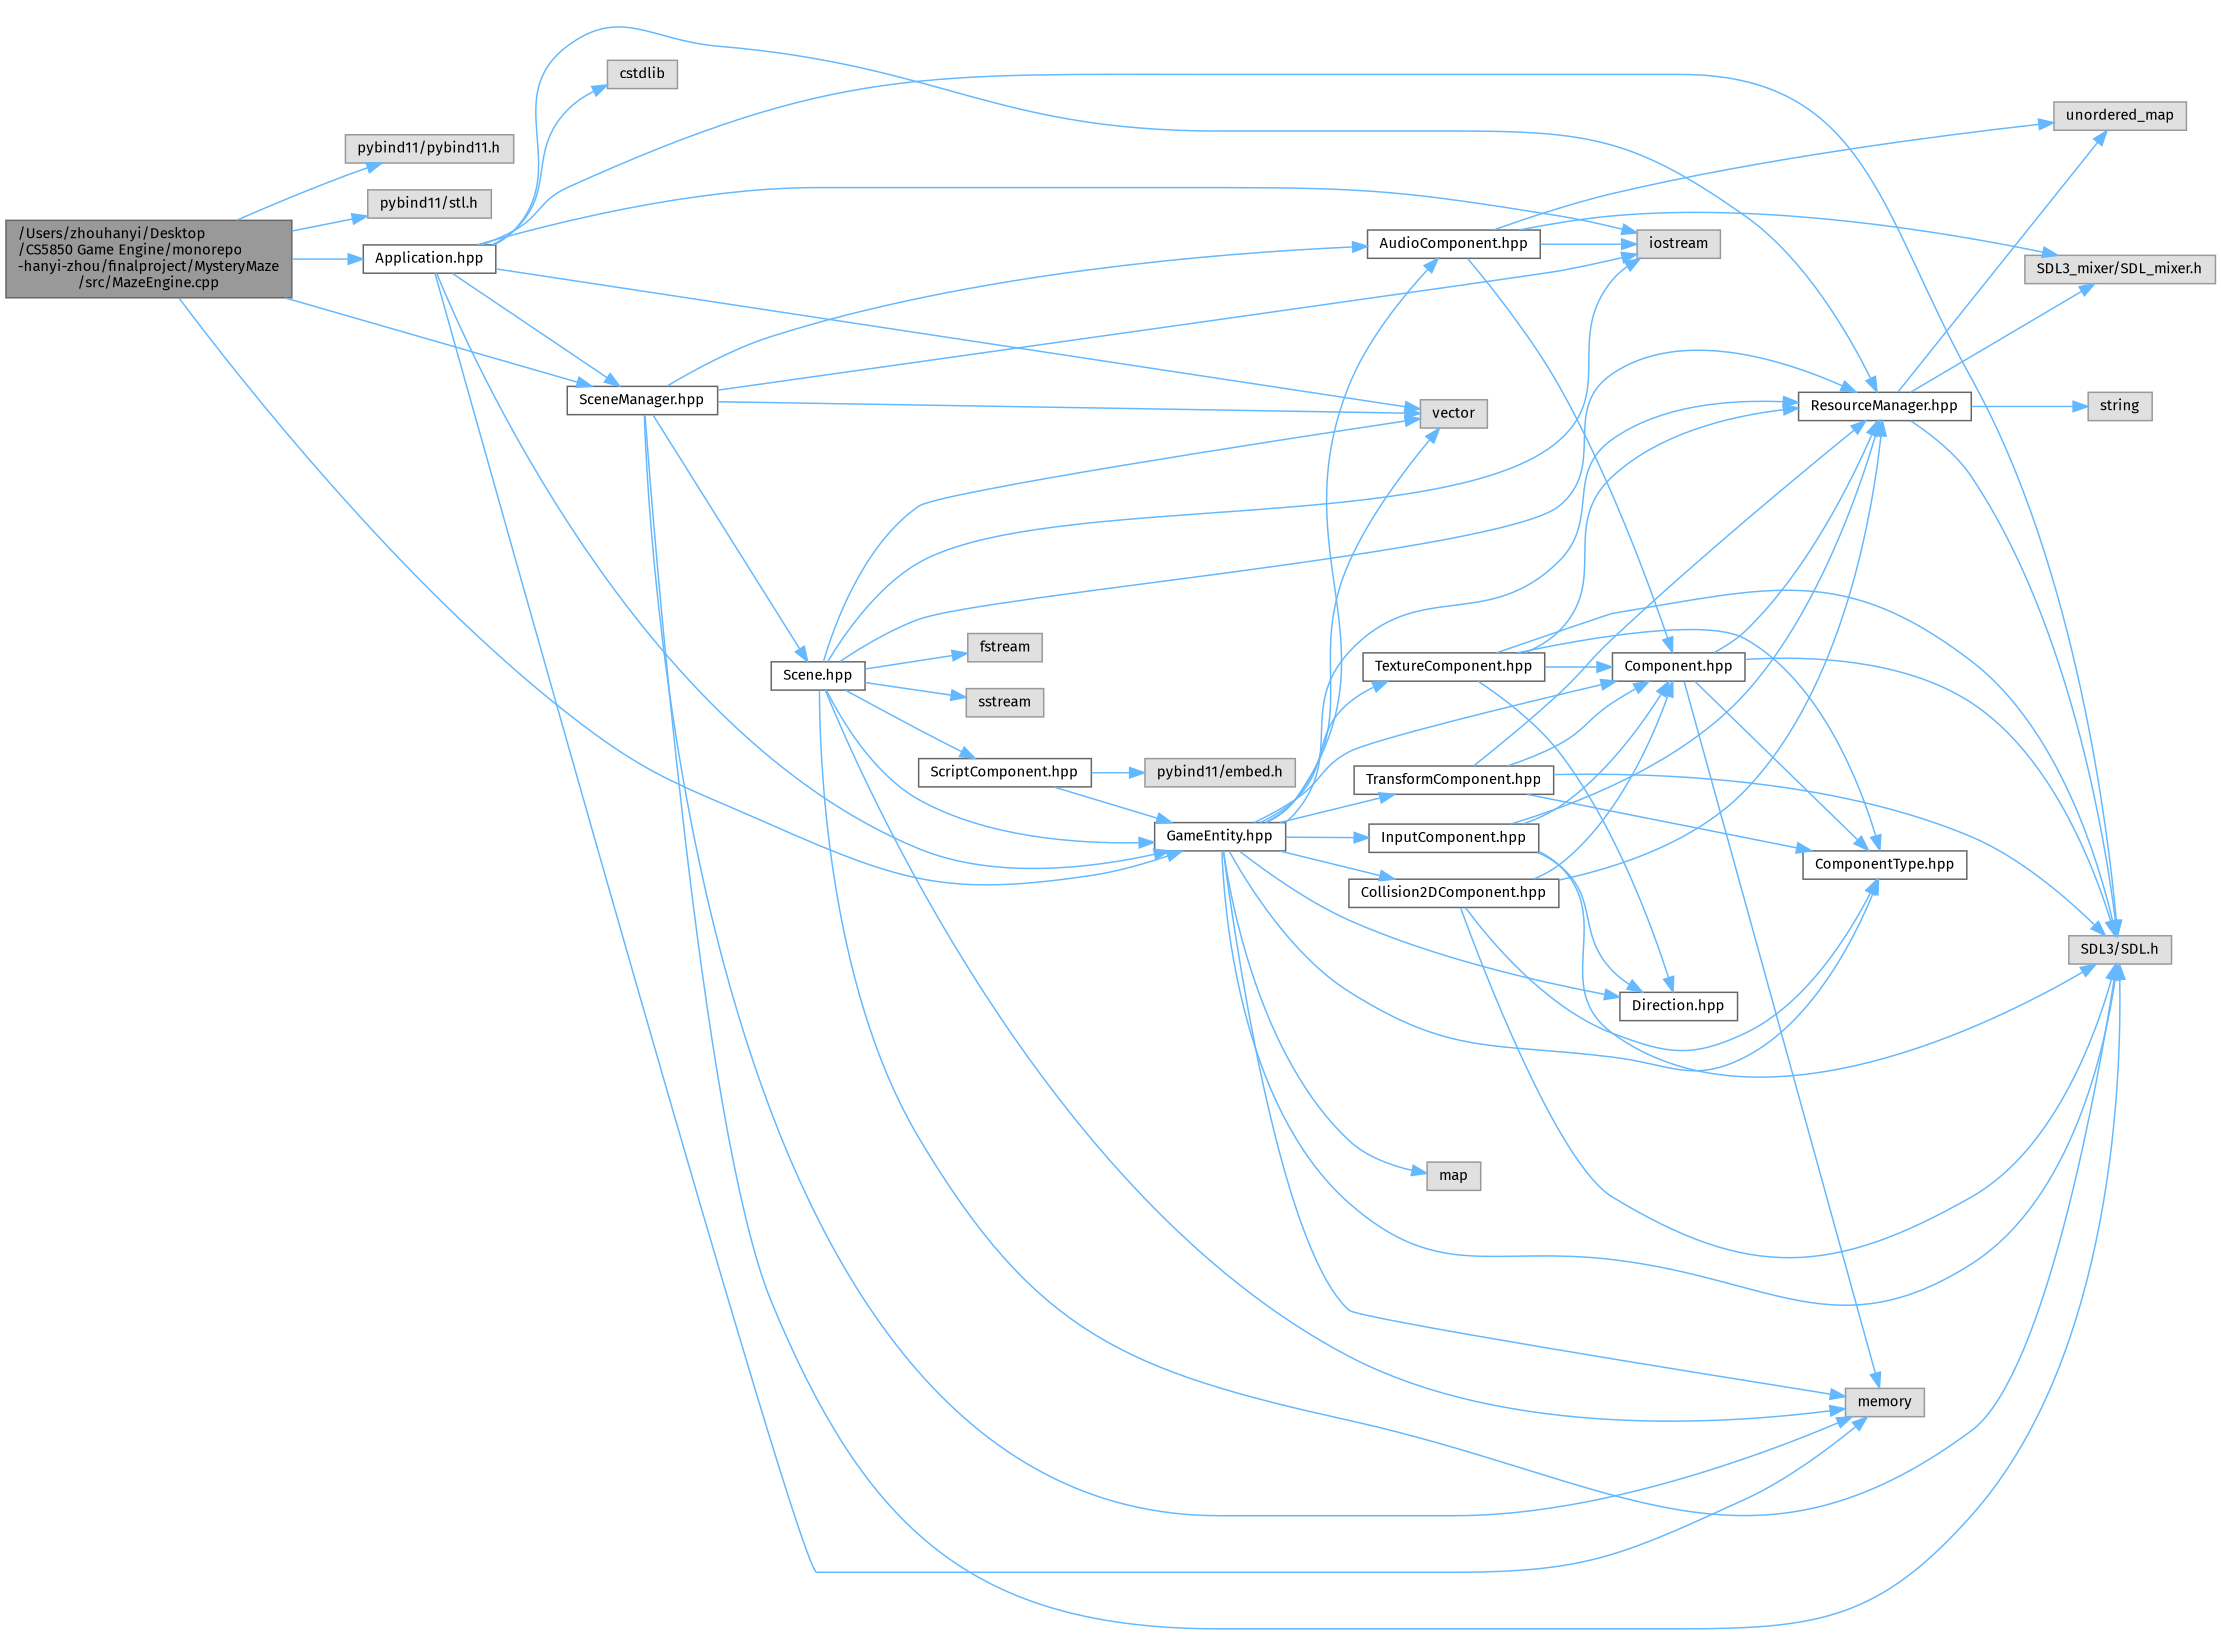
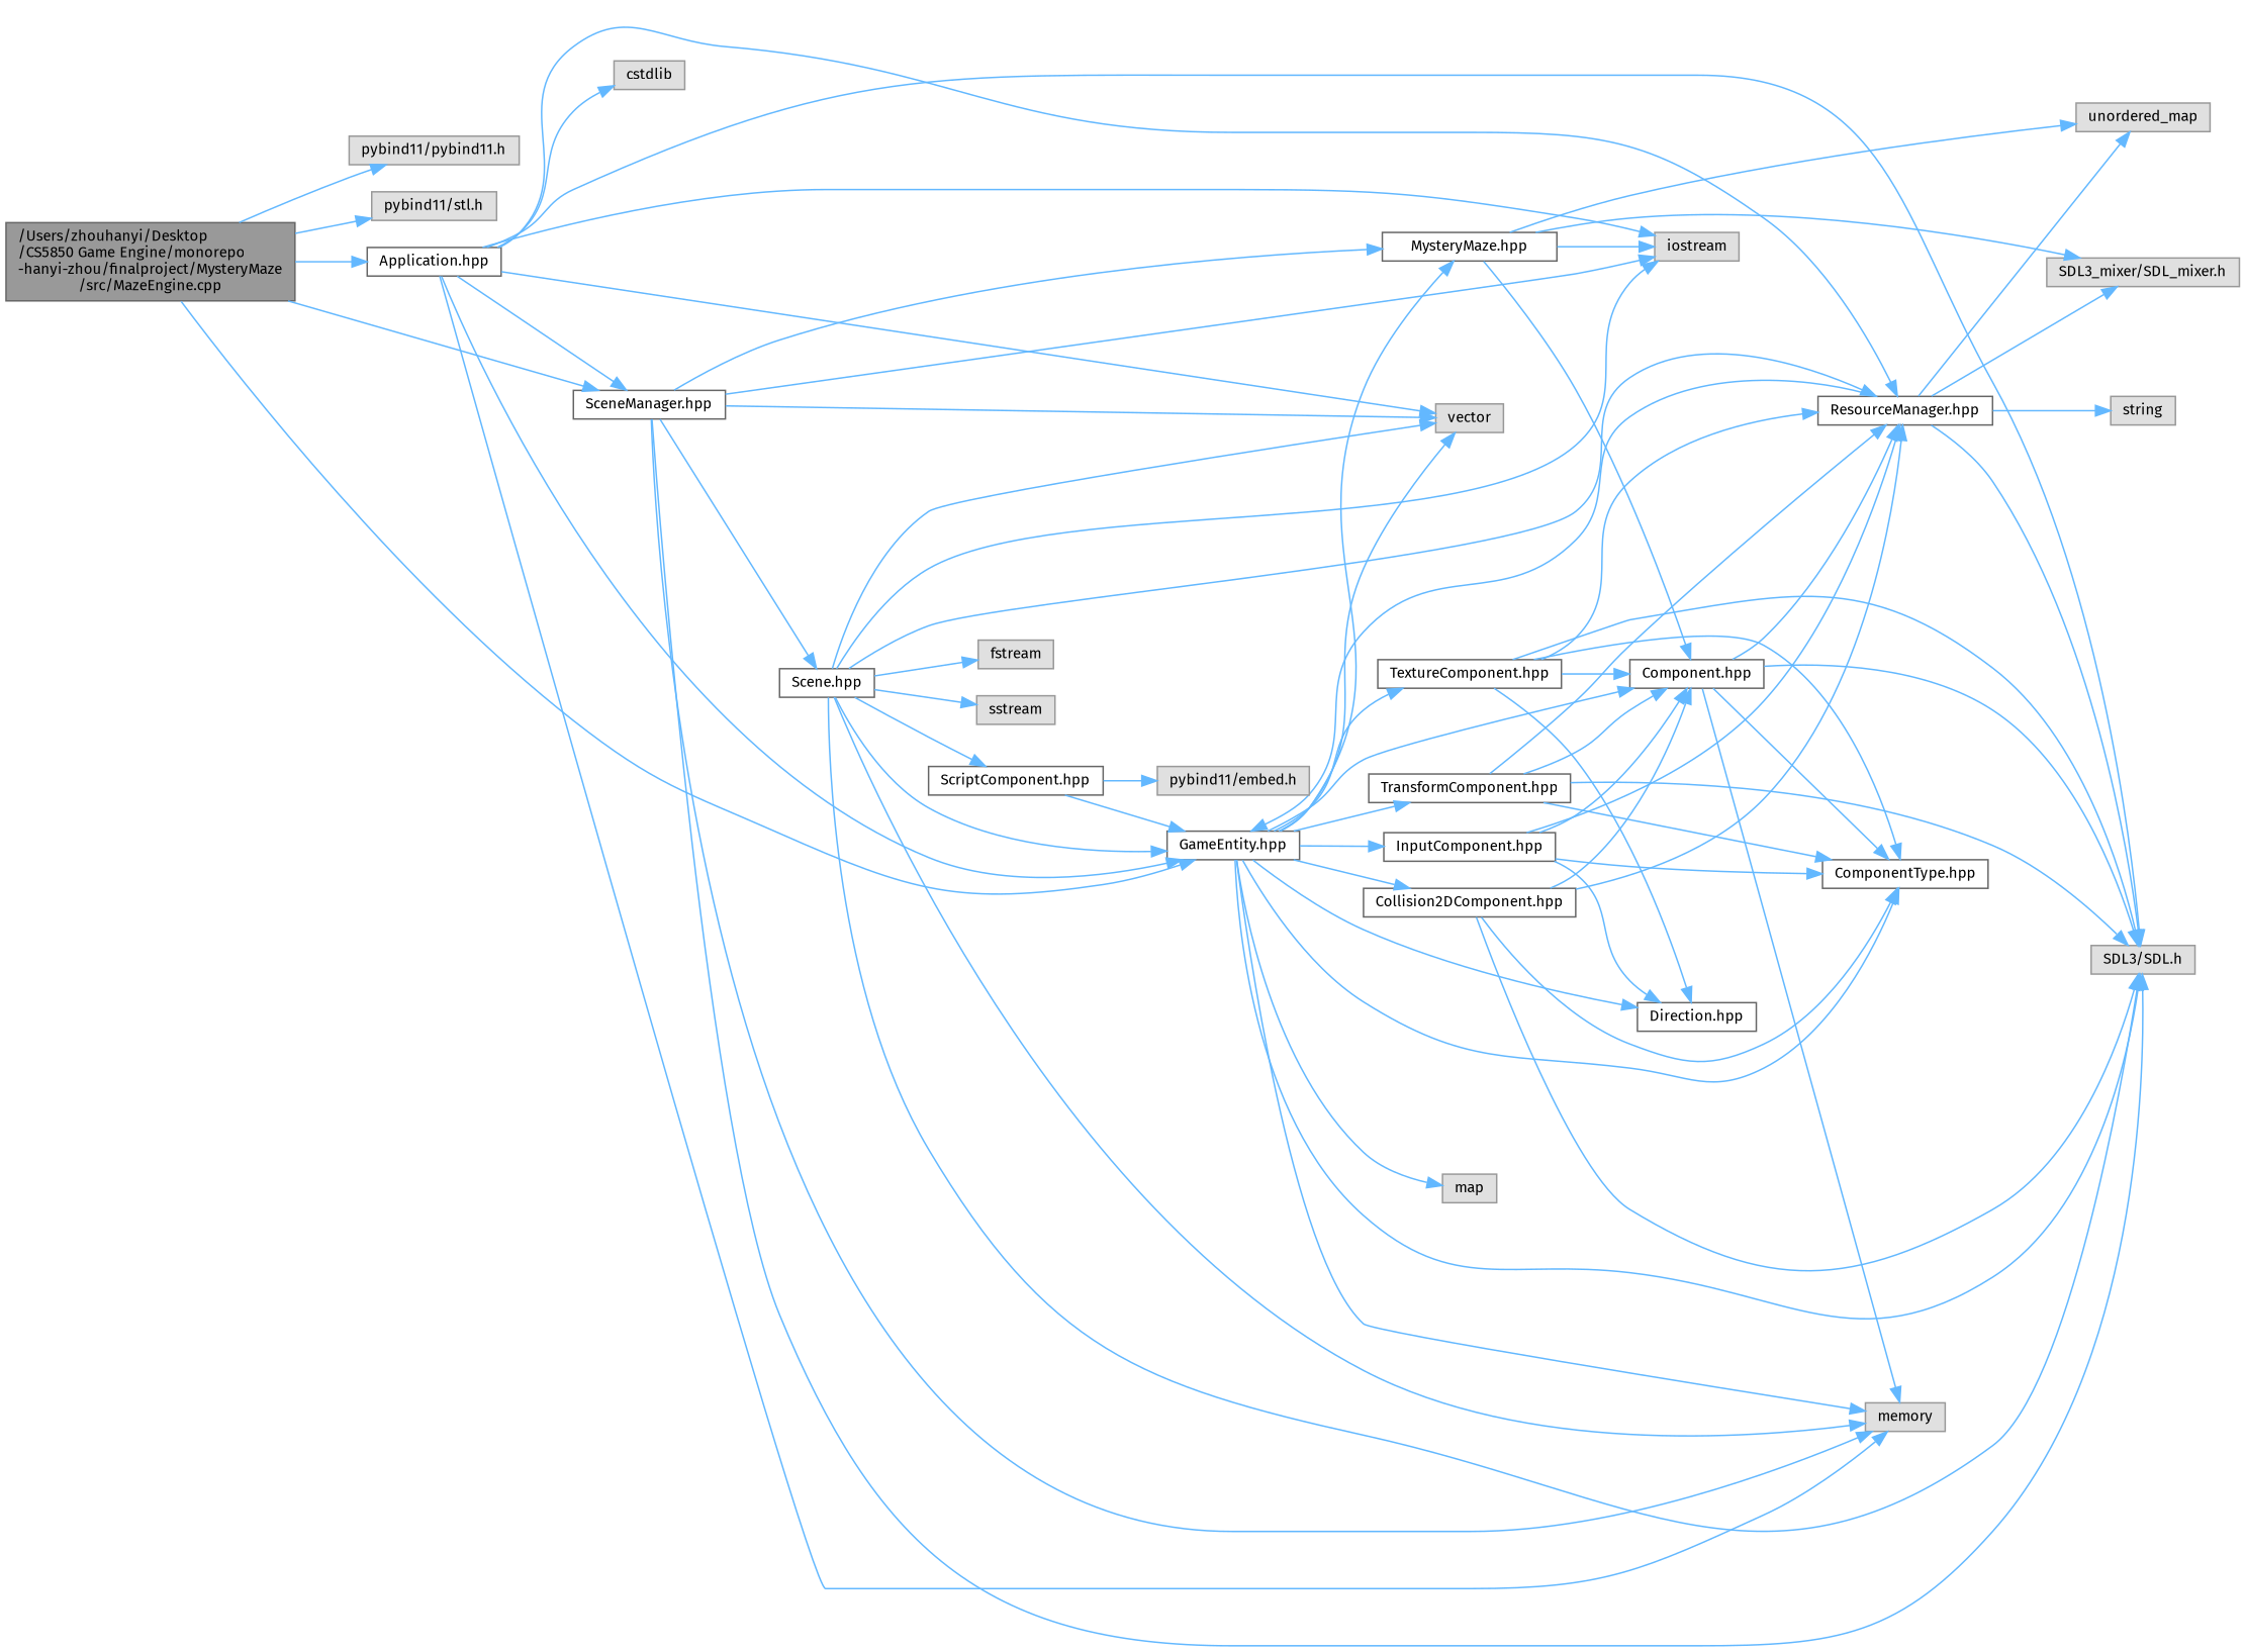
  digraph {
    fontname="Fira Sans"
    rankdir=LR
    node [color=grey60 fillcolor="#E0E0E0" fontname="Fira Sans" fontsize=10 shape=box style=filled]
    edge [color=steelblue1 fontname="Fira Sans" fontsize=10 labelfontname=Helvetica labelfontsize=10 style=solid]
    n1 [color=gray40 fillcolor=grey60 fontcolor=black height=0.2 label="/Users/zhouhanyi/Desktop\l/CS5850 Game Engine/monorepo\l-hanyi-zhou/finalproject/MysteryMaze\l/src/MazeEngine.cpp" width=0.4]
    n2 [height=0.2 label="pybind11/pybind11.h" width=0.4]
    n3 [height=0.2 label="pybind11/stl.h" width=0.4]
    n4 [color=grey40 fillcolor=white height=0.2 label="Application.hpp" width=0.4]
    n5 [color=grey40 fillcolor=white height=0.2 label="GameEntity.hpp" width=0.4]
    n6 [color=grey40 fillcolor=white height=0.2 label="SceneManager.hpp" width=0.4]
    n7 [height=0.2 label="SDL3/SDL.h" width=0.4]
    n8 [height=0.2 label=cstdlib width=0.4]
    n9 [height=0.2 label=iostream width=0.4]
    n10 [height=0.2 label=memory width=0.4]
    n11 [height=0.2 label=vector width=0.4]
    n12 [color=grey40 fillcolor=white height=0.2 label="ResourceManager.hpp" width=0.4]
    n13 [height=0.2 label=map width=0.4]
-   n14 [color=grey40 fillcolor=white height=0.2 label="AudioComponent.hpp" width=0.4]
+   n14 [color=grey40 fillcolor=white height=0.2 label="MysteryMaze.hpp" width=0.4]
    n15 [color=grey40 fillcolor=white height=0.2 label="Component.hpp" width=0.4]
    n16 [color=grey40 fillcolor=white height=0.2 label="ComponentType.hpp" width=0.4]
    n17 [color=grey40 fillcolor=white height=0.2 label="Collision2DComponent.hpp" width=0.4]
    n18 [color=grey40 fillcolor=white height=0.2 label="Direction.hpp" width=0.4]
    n19 [color=grey40 fillcolor=white height=0.2 label="InputComponent.hpp" width=0.4]
    n20 [color=grey40 fillcolor=white height=0.2 label="TextureComponent.hpp" width=0.4]
    n21 [color=grey40 fillcolor=white height=0.2 label="TransformComponent.hpp" width=0.4]
    n22 [color=grey40 fillcolor=white height=0.2 label="Scene.hpp" width=0.4]
    n23 [height=0.2 label="SDL3_mixer/SDL_mixer.h" width=0.4]
    n24 [height=0.2 label=unordered_map width=0.4]
    n25 [height=0.2 label=string width=0.4]
    n26 [height=0.2 label=fstream width=0.4]
    n27 [height=0.2 label=sstream width=0.4]
    n28 [color=grey40 fillcolor=white height=0.2 label="ScriptComponent.hpp" width=0.4]
    n29 [height=0.2 label="pybind11/embed.h" width=0.4]
    n1 -> n2
    n1 -> n3
    n1 -> n4
    n1 -> n5
    n1 -> n6
    n4 -> n5
    n4 -> n6
    n4 -> n7
    n4 -> n8
    n4 -> n9
    n4 -> n10
    n4 -> n11
    n4 -> n12
    n5 -> n7
    n5 -> n10
    n5 -> n11
-   n5 -> n12
+   n12 -> n5
    n5 -> n13
    n5 -> n14
    n5 -> n15
    n5 -> n16
    n5 -> n17
    n5 -> n18
    n5 -> n19
    n5 -> n20
    n5 -> n21
    n6 -> n7
    n6 -> n9
    n6 -> n10
    n6 -> n11
    n6 -> n14
    n6 -> n22
    n12 -> n7
    n12 -> n23
    n12 -> n24
    n12 -> n25
    n14 -> n9
    n14 -> n15
    n14 -> n23
    n14 -> n24
    n15 -> n7
    n15 -> n10
    n15 -> n12
    n15 -> n16
    n17 -> n7
    n17 -> n12
    n17 -> n15
    n17 -> n16
-   n19 -> n7
+   n19 -> n16
    n19 -> n12
    n19 -> n15
    n19 -> n18
    n20 -> n7
    n20 -> n12
    n20 -> n15
    n20 -> n16
    n20 -> n18
    n21 -> n7
    n21 -> n12
    n21 -> n15
    n21 -> n16
    n22 -> n5
    n22 -> n7
    n22 -> n9
    n22 -> n10
    n22 -> n11
    n22 -> n12
    n22 -> n26
    n22 -> n27
    n22 -> n28
    n28 -> n5
    n28 -> n29
  }
